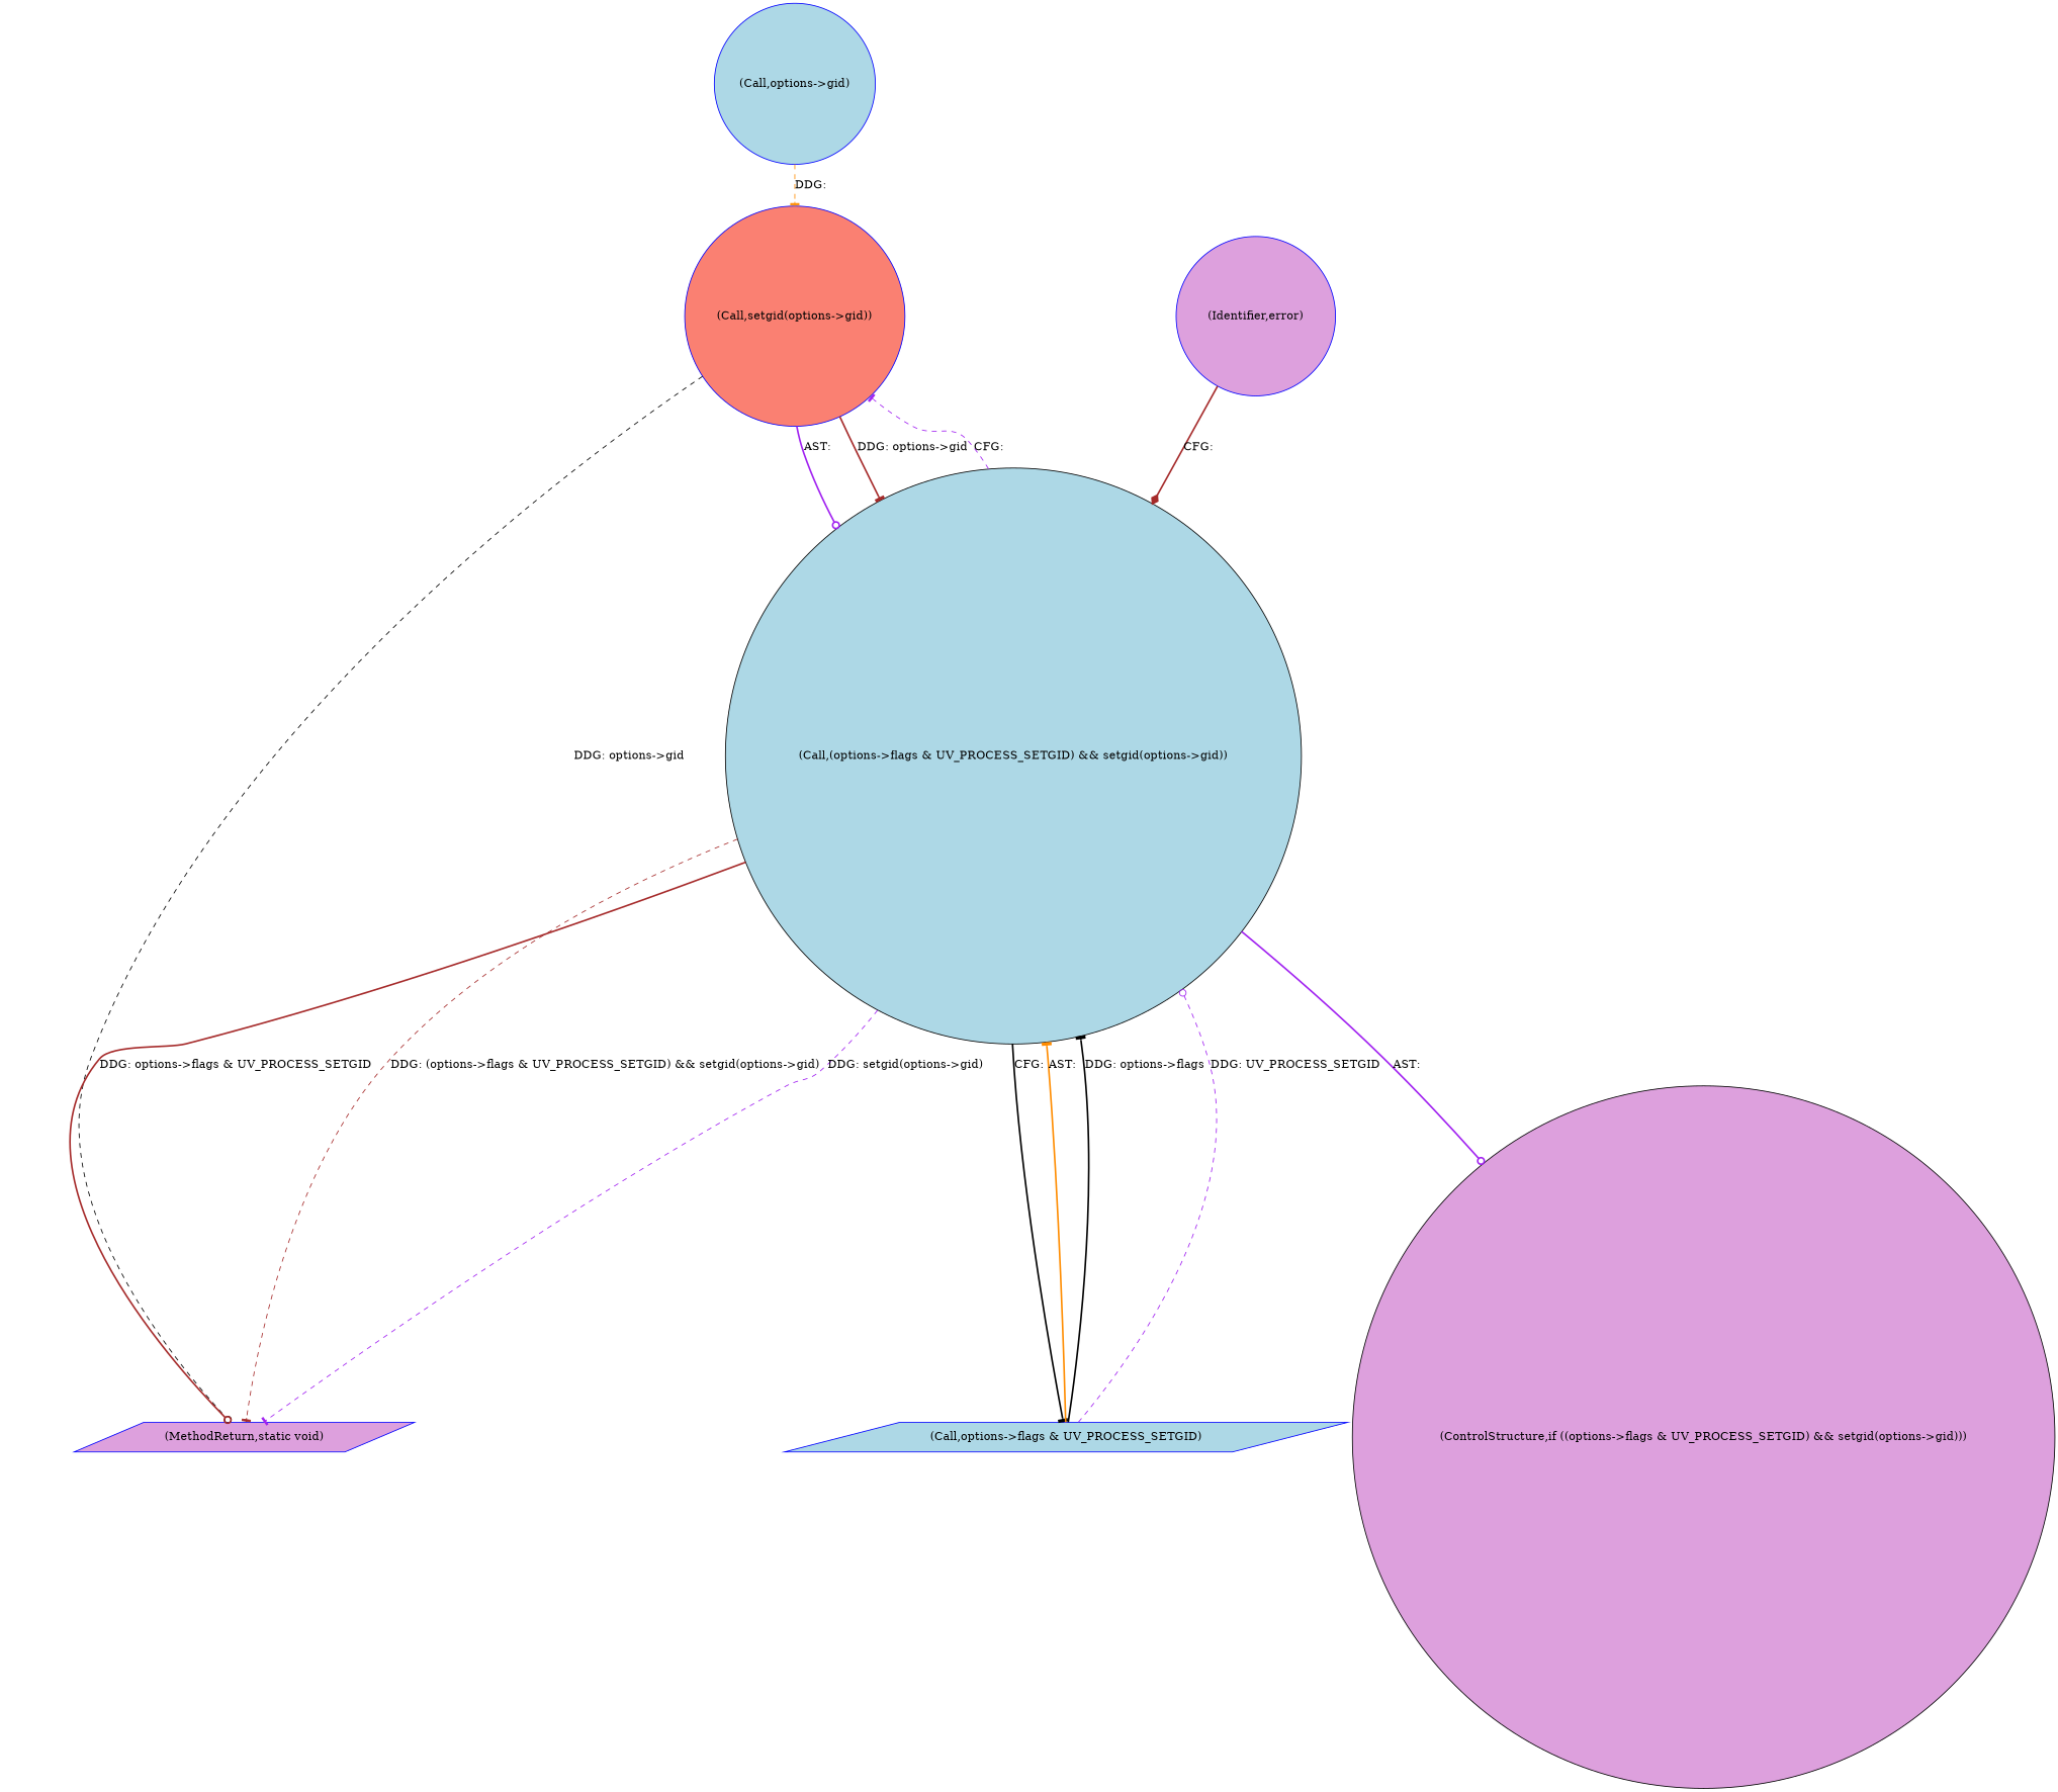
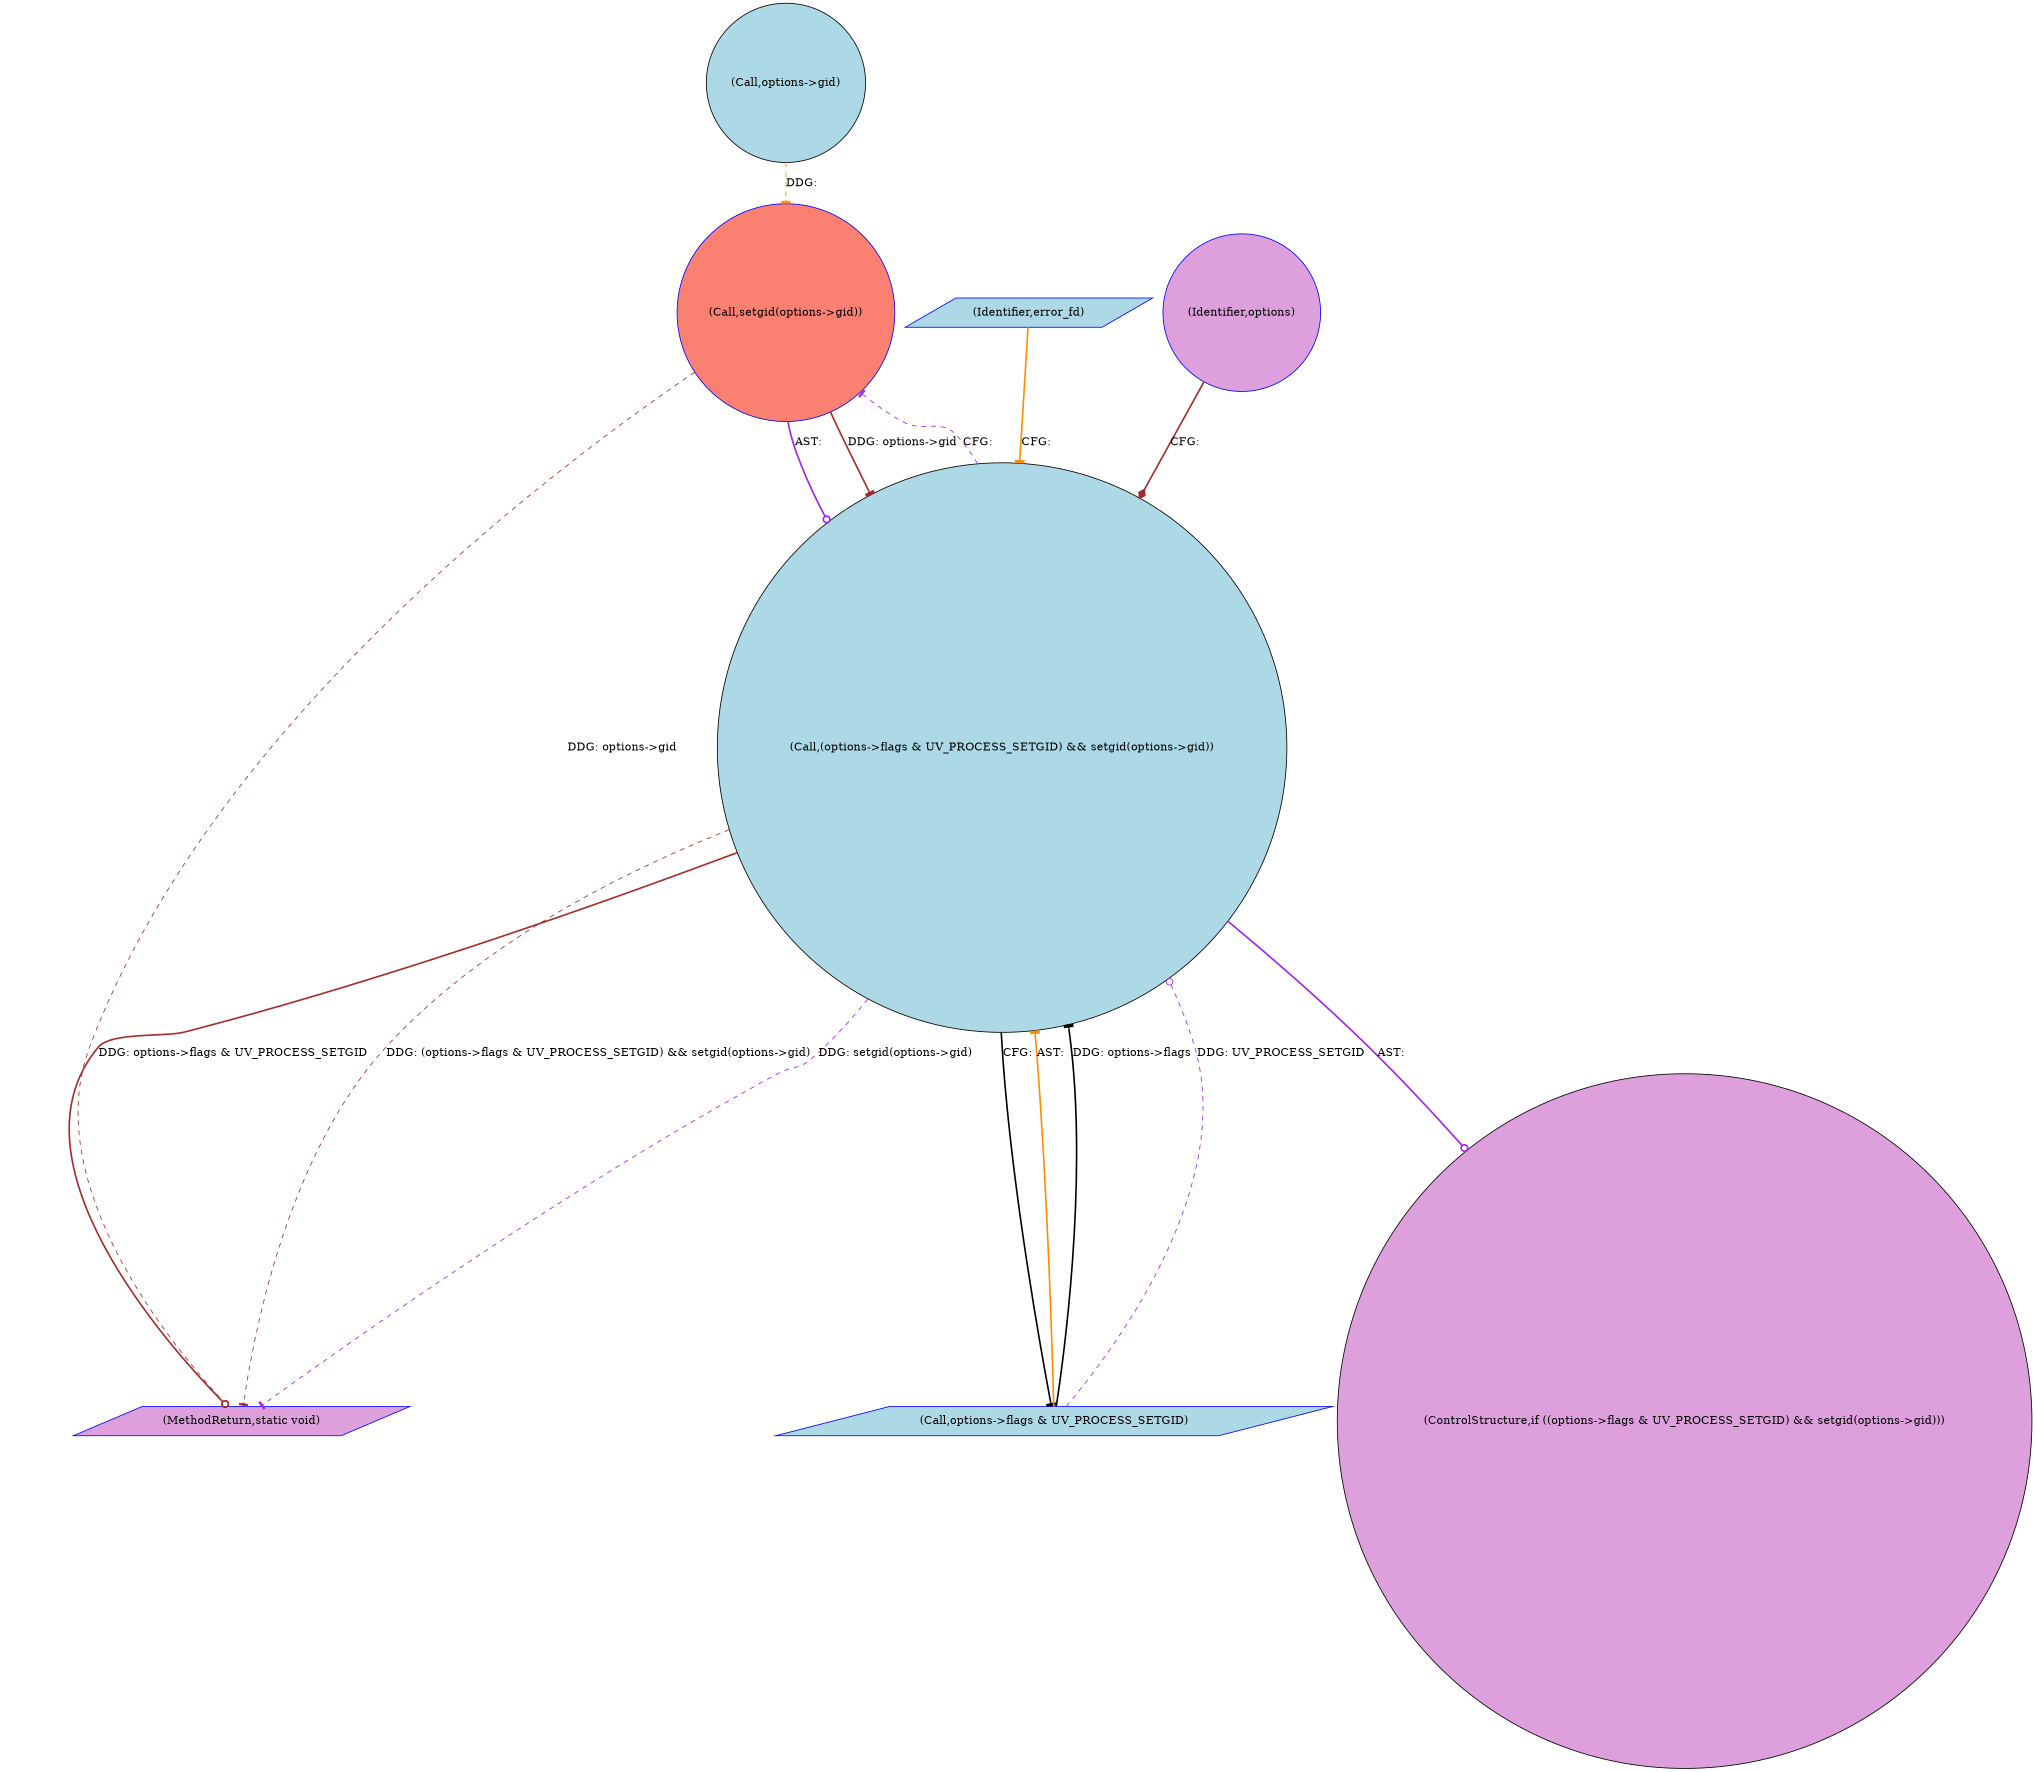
  digraph {
    node [color=blue fillcolor=lightblue shape=circle style=filled]
    edge [arrowhead=tee color=purple style=bold]
    n1 [fillcolor=salmon label="(Call,setgid(options->gid))"]
    n2 [color=black label="(Call,(options->flags & UV_PROCESS_SETGID) && setgid(options->gid))"]
    n3 [fillcolor=plum label="(MethodReturn,static void)" shape=parallelogram]
    n4 [label="(Call,options->flags & UV_PROCESS_SETGID)" shape=parallelogram]
    n5 [color=black fillcolor=plum label="(ControlStructure,if ((options->flags & UV_PROCESS_SETGID) && setgid(options->gid)))"]
-   n6 [label="(Call,options->gid)"]
-   n8 [fillcolor=plum label="(Identifier,error)"]
+   n6 [color=black label="(Call,options->gid)"]
+   n7 [label="(Identifier,error_fd)" shape=parallelogram]
+   n8 [fillcolor=plum label="(Identifier,options)"]
    n1 -> n2 [arrowhead=odot label="AST: "]
    n1 -> n2 [color=brown label="DDG: options->gid"]
-   n1 -> n3 [arrowhead=odot color=black label="DDG: options->gid" style=dashed]
+   n1 -> n3 [arrowhead=odot color=brown label="DDG: options->gid" style=dashed]
    n2 -> n1 [label="CFG: " style=dashed]
    n2 -> n3 [arrowhead=odot color=brown label="DDG: options->flags & UV_PROCESS_SETGID"]
    n2 -> n3 [color=brown label="DDG: (options->flags & UV_PROCESS_SETGID) && setgid(options->gid)" style=dashed]
    n2 -> n3 [label="DDG: setgid(options->gid)" style=dashed]
    n2 -> n4 [color=black label="CFG: "]
    n2 -> n5 [arrowhead=odot label="AST: "]
    n4 -> n2 [color=darkorange label="AST: "]
    n4 -> n2 [color=black label="DDG: options->flags"]
    n4 -> n2 [arrowhead=odot label="DDG: UV_PROCESS_SETGID" style=dashed]
    n6 -> n1 [color=darkorange label="DDG: " style=dashed]
+   n7 -> n2 [color=darkorange label="CFG: "]
    n8 -> n2 [arrowhead=diamond color=brown label="CFG: "]
  }
